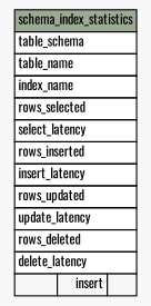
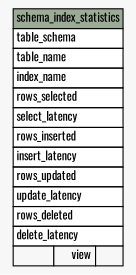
  digraph {
    bgcolor="#f7f7f7"
    fontname=Oswald
    fontsize=11
    nodesep=0.18
    rankdir=RL
    ranksep=0.46
-   n1 [fontname=Oswald fontsize=11 label=<     <TABLE BORDER="0" CELLBORDER="1" CELLSPACING="0" BGCOLOR="#ffffff">       <TR><TD COLSPAN="3" BGCOLOR="#9bab96" ALIGN="CENTER">schema_index_statistics</TD></TR>       <TR><TD PORT="table_schema" COLSPAN="3" ALIGN="LEFT">table_schema</TD></TR>       <TR><TD PORT="table_name" COLSPAN="3" ALIGN="LEFT">table_name</TD></TR>       <TR><TD PORT="index_name" COLSPAN="3" ALIGN="LEFT">index_name</TD></TR>       <TR><TD PORT="rows_selected" COLSPAN="3" ALIGN="LEFT">rows_selected</TD></TR>       <TR><TD PORT="select_latency" COLSPAN="3" ALIGN="LEFT">select_latency</TD></TR>       <TR><TD PORT="rows_inserted" COLSPAN="3" ALIGN="LEFT">rows_inserted</TD></TR>       <TR><TD PORT="insert_latency" COLSPAN="3" ALIGN="LEFT">insert_latency</TD></TR>       <TR><TD PORT="rows_updated" COLSPAN="3" ALIGN="LEFT">rows_updated</TD></TR>       <TR><TD PORT="update_latency" COLSPAN="3" ALIGN="LEFT">update_latency</TD></TR>       <TR><TD PORT="rows_deleted" COLSPAN="3" ALIGN="LEFT">rows_deleted</TD></TR>       <TR><TD PORT="delete_latency" COLSPAN="3" ALIGN="LEFT">delete_latency</TD></TR>       <TR><TD ALIGN="LEFT" BGCOLOR="#f7f7f7">  </TD><TD ALIGN="RIGHT" BGCOLOR="#f7f7f7">insert</TD><TD ALIGN="RIGHT" BGCOLOR="#f7f7f7">  </TD></TR>     </TABLE>> shape=plaintext]
+   n1 [fontname=Oswald fontsize=11 label=<     <TABLE BORDER="0" CELLBORDER="1" CELLSPACING="0" BGCOLOR="#ffffff">       <TR><TD COLSPAN="3" BGCOLOR="#9bab96" ALIGN="CENTER">schema_index_statistics</TD></TR>       <TR><TD PORT="table_schema" COLSPAN="3" ALIGN="LEFT">table_schema</TD></TR>       <TR><TD PORT="table_name" COLSPAN="3" ALIGN="LEFT">table_name</TD></TR>       <TR><TD PORT="index_name" COLSPAN="3" ALIGN="LEFT">index_name</TD></TR>       <TR><TD PORT="rows_selected" COLSPAN="3" ALIGN="LEFT">rows_selected</TD></TR>       <TR><TD PORT="select_latency" COLSPAN="3" ALIGN="LEFT">select_latency</TD></TR>       <TR><TD PORT="rows_inserted" COLSPAN="3" ALIGN="LEFT">rows_inserted</TD></TR>       <TR><TD PORT="insert_latency" COLSPAN="3" ALIGN="LEFT">insert_latency</TD></TR>       <TR><TD PORT="rows_updated" COLSPAN="3" ALIGN="LEFT">rows_updated</TD></TR>       <TR><TD PORT="update_latency" COLSPAN="3" ALIGN="LEFT">update_latency</TD></TR>       <TR><TD PORT="rows_deleted" COLSPAN="3" ALIGN="LEFT">rows_deleted</TD></TR>       <TR><TD PORT="delete_latency" COLSPAN="3" ALIGN="LEFT">delete_latency</TD></TR>       <TR><TD ALIGN="LEFT" BGCOLOR="#f7f7f7">  </TD><TD ALIGN="RIGHT" BGCOLOR="#f7f7f7">view</TD><TD ALIGN="RIGHT" BGCOLOR="#f7f7f7">  </TD></TR>     </TABLE>> shape=plaintext]
  }
